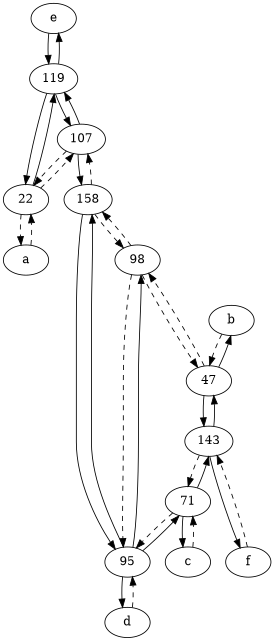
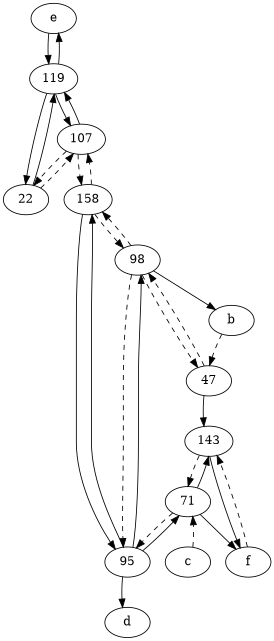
  digraph {
    edge [style=solid]
    e
    119
    22
    n4 [label=107]
-   a
    n6 [label=158]
    71
    95
    143
    c
    n11 [label=98]
    d
    f
    47
    b
    e -> 119
    119 -> e
    119 -> 22
    119 -> n4
    22 -> 119
    22 -> n4 [style=dashed]
-   22 -> a [style=dashed]
    n4 -> 119
    n4 -> 22 [style=dashed]
-   n4 -> n6
-   a -> 22 [style=dashed]
+   n4 -> n6 [style=dashed]
    n6 -> n4 [style=dashed]
    n6 -> 95
    n6 -> n11 [style=dashed]
    71 -> 95 [style=dashed]
    71 -> 143
-   71 -> c
+   71 -> f
    95 -> n6
    95 -> 71
    95 -> n11
    95 -> d
    143 -> 71 [style=dashed]
    143 -> f
-   143 -> 47
    c -> 71 [style=dashed]
    n11 -> n6 [style=dashed]
    n11 -> 95 [style=dashed]
    n11 -> 47 [style=dashed]
-   d -> 95 [style=dashed]
    f -> 143 [style=dashed]
    47 -> 143
    47 -> n11 [style=dashed]
-   47 -> b
+   n11 -> b
    b -> 47 [style=dashed]
  }
